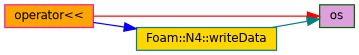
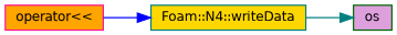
  digraph {
    rankdir=LR
    node [fontname=Helvetica fontsize=10 shape=box style=filled]
    edge [fontname=Helvetica fontsize=10 labelfontname=Helvetica labelfontsize=10 style=solid]
    n1 [color=deeppink fillcolor=orange fontcolor=black height=0.2 label="operator\<\<" width=0.4]
    n2 [color=darkgreen fillcolor=plum height=0.2 label=os width=0.4]
    n3 [color=teal fillcolor=gold height=0.2 label="Foam::N4::writeData" width=0.4]
-   n1 -> n2 [color=red]
    n1 -> n3 [color=blue]
    n3 -> n2 [color=teal]
  }
